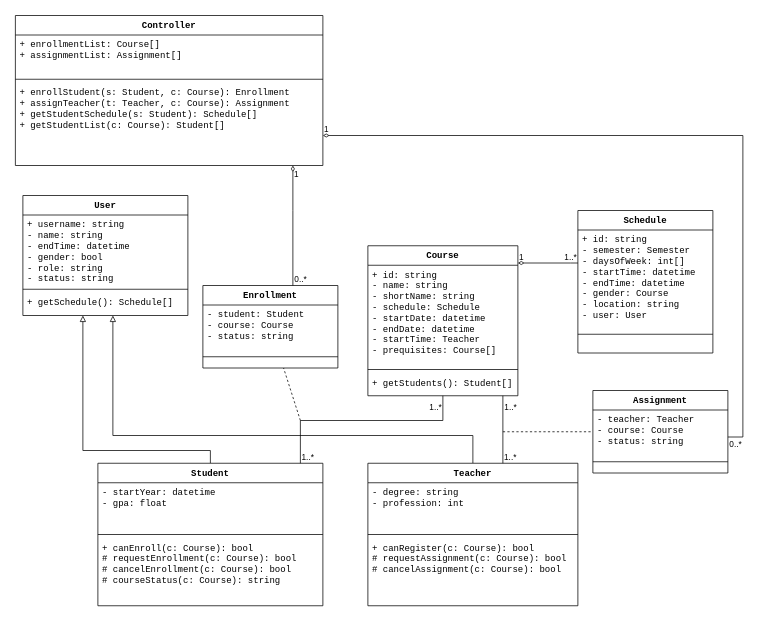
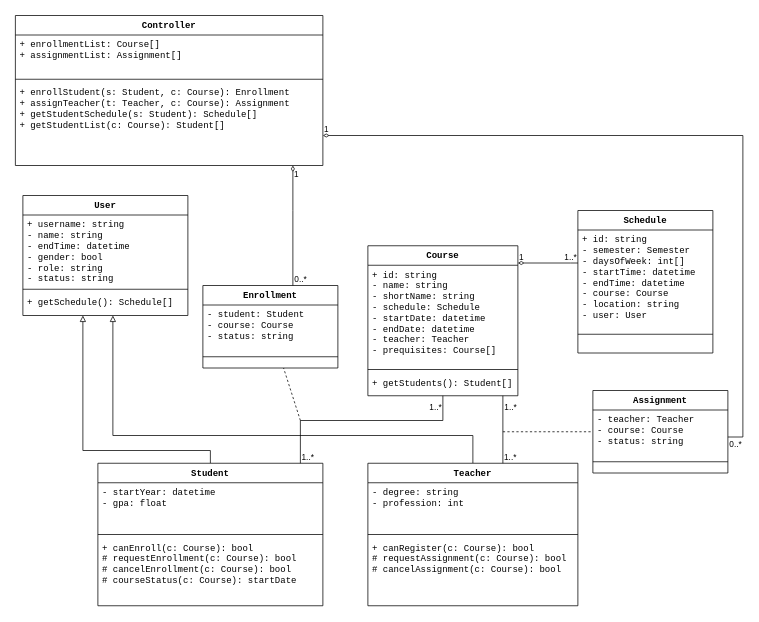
  <mxCell id="0" />
  <mxCell id="1" parent="0" />
  <mxCell id="2" value="User" style="swimlane;fontStyle=1;align=center;verticalAlign=top;childLayout=stackLayout;horizontal=1;startSize=26;horizontalStack=0;resizeParent=1;resizeParentMax=0;resizeLast=0;collapsible=1;marginBottom=0;whiteSpace=wrap;html=1;fontFamily=Courier New;" vertex="1" parent="1"><mxGeometry x="30" y="260" width="220" height="160" as="geometry" /></mxCell>
  <mxCell id="3" value="+ username: string&lt;br&gt;-&amp;nbsp;name: string&lt;br&gt;-&amp;nbsp;endTime: datetime&lt;br&gt;-&amp;nbsp;gender: bool&lt;br&gt;- role: string&lt;br style=&quot;border-color: var(--border-color);&quot;&gt;- status: string" style="text;strokeColor=none;fillColor=none;align=left;verticalAlign=top;spacingLeft=4;spacingRight=4;overflow=hidden;rotatable=0;points=[[0,0.5],[1,0.5]];portConstraint=eastwest;whiteSpace=wrap;html=1;fontFamily=Courier New;" vertex="1" parent="2"><mxGeometry y="26" width="220" height="94" as="geometry" /></mxCell>
  <mxCell id="4" value="" style="line;strokeWidth=1;fillColor=none;align=left;verticalAlign=middle;spacingTop=-1;spacingLeft=3;spacingRight=3;rotatable=0;labelPosition=right;points=[];portConstraint=eastwest;strokeColor=inherit;fontFamily=Courier New;" vertex="1" parent="2"><mxGeometry y="120" width="220" height="10" as="geometry" /></mxCell>
  <mxCell id="5" value="+ getSchedule(): Schedule[]" style="text;strokeColor=none;fillColor=none;align=left;verticalAlign=top;spacingLeft=4;spacingRight=4;overflow=hidden;rotatable=0;points=[[0,0.5],[1,0.5]];portConstraint=eastwest;whiteSpace=wrap;html=1;fontFamily=Courier New;" vertex="1" parent="2"><mxGeometry y="130" width="220" height="30" as="geometry" /></mxCell>
  <mxCell id="6" value="Schedule" style="swimlane;fontStyle=1;align=center;verticalAlign=top;childLayout=stackLayout;horizontal=1;startSize=26;horizontalStack=0;resizeParent=1;resizeParentMax=0;resizeLast=0;collapsible=1;marginBottom=0;whiteSpace=wrap;html=1;fontFamily=Courier New;" vertex="1" parent="1"><mxGeometry x="770" y="280" width="180" height="190" as="geometry" /></mxCell>
- <mxCell id="7" value="+ id: string&lt;br&gt;- semester: Semester&lt;br&gt;- daysOfWeek: int[]&lt;br&gt;- startTime: datetime&lt;br&gt;- endTime: datetime&lt;br&gt;- gender: Course&lt;br&gt;- location: string&lt;br&gt;- user: User" style="text;strokeColor=none;fillColor=none;align=left;verticalAlign=top;spacingLeft=4;spacingRight=4;overflow=hidden;rotatable=0;points=[[0,0.5],[1,0.5]];portConstraint=eastwest;whiteSpace=wrap;html=1;fontFamily=Courier New;" vertex="1" parent="6"><mxGeometry y="26" width="180" height="134" as="geometry" /></mxCell>
+ <mxCell id="7" value="+ id: string&lt;br&gt;- semester: Semester&lt;br&gt;- daysOfWeek: int[]&lt;br&gt;- startTime: datetime&lt;br&gt;- endTime: datetime&lt;br&gt;- course: Course&lt;br&gt;- location: string&lt;br&gt;- user: User" style="text;strokeColor=none;fillColor=none;align=left;verticalAlign=top;spacingLeft=4;spacingRight=4;overflow=hidden;rotatable=0;points=[[0,0.5],[1,0.5]];portConstraint=eastwest;whiteSpace=wrap;html=1;fontFamily=Courier New;" vertex="1" parent="6"><mxGeometry y="26" width="180" height="134" as="geometry" /></mxCell>
  <mxCell id="8" value="" style="line;strokeWidth=1;fillColor=none;align=left;verticalAlign=middle;spacingTop=-1;spacingLeft=3;spacingRight=3;rotatable=0;labelPosition=right;points=[];portConstraint=eastwest;strokeColor=inherit;fontFamily=Courier New;" vertex="1" parent="6"><mxGeometry y="160" width="180" height="10" as="geometry" /></mxCell>
  <mxCell id="9" value="&amp;nbsp;" style="text;strokeColor=none;fillColor=none;align=left;verticalAlign=top;spacingLeft=4;spacingRight=4;overflow=hidden;rotatable=0;points=[[0,0.5],[1,0.5]];portConstraint=eastwest;whiteSpace=wrap;html=1;fontFamily=Courier New;" vertex="1" parent="6"><mxGeometry y="170" width="180" height="20" as="geometry" /></mxCell>
  <mxCell id="10" value="Enrollment" style="swimlane;fontStyle=1;align=center;verticalAlign=top;childLayout=stackLayout;horizontal=1;startSize=26;horizontalStack=0;resizeParent=1;resizeParentMax=0;resizeLast=0;collapsible=1;marginBottom=0;whiteSpace=wrap;html=1;fontFamily=Courier New;" vertex="1" parent="1"><mxGeometry x="270" y="380" width="180" height="110" as="geometry" /></mxCell>
  <mxCell id="11" value="- student: Student&lt;br&gt;- course: Course&lt;br&gt;- status: string" style="text;strokeColor=none;fillColor=none;align=left;verticalAlign=top;spacingLeft=4;spacingRight=4;overflow=hidden;rotatable=0;points=[[0,0.5],[1,0.5]];portConstraint=eastwest;whiteSpace=wrap;html=1;fontFamily=Courier New;" vertex="1" parent="10"><mxGeometry y="26" width="180" height="64" as="geometry" /></mxCell>
  <mxCell id="12" value="" style="line;strokeWidth=1;fillColor=none;align=left;verticalAlign=middle;spacingTop=-1;spacingLeft=3;spacingRight=3;rotatable=0;labelPosition=right;points=[];portConstraint=eastwest;strokeColor=inherit;fontFamily=Courier New;" vertex="1" parent="10"><mxGeometry y="90" width="180" height="10" as="geometry" /></mxCell>
  <mxCell id="13" value="&amp;nbsp;" style="text;strokeColor=none;fillColor=none;align=left;verticalAlign=top;spacingLeft=4;spacingRight=4;overflow=hidden;rotatable=0;points=[[0,0.5],[1,0.5]];portConstraint=eastwest;whiteSpace=wrap;html=1;fontFamily=Courier New;" vertex="1" parent="10"><mxGeometry y="100" width="180" height="10" as="geometry" /></mxCell>
  <mxCell id="14" value="Controller" style="swimlane;fontStyle=1;align=center;verticalAlign=top;childLayout=stackLayout;horizontal=1;startSize=26;horizontalStack=0;resizeParent=1;resizeParentMax=0;resizeLast=0;collapsible=1;marginBottom=0;whiteSpace=wrap;html=1;fontFamily=Courier New;" vertex="1" parent="1"><mxGeometry x="20" y="20" width="410" height="200" as="geometry" /></mxCell>
  <mxCell id="15" value="+ enrollmentList: Course[]&lt;br&gt;+ assignmentList: Assignment[]" style="text;strokeColor=none;fillColor=none;align=left;verticalAlign=top;spacingLeft=4;spacingRight=4;overflow=hidden;rotatable=0;points=[[0,0.5],[1,0.5]];portConstraint=eastwest;whiteSpace=wrap;html=1;fontFamily=Courier New;" vertex="1" parent="14"><mxGeometry y="26" width="410" height="54" as="geometry" /></mxCell>
  <mxCell id="16" value="" style="line;strokeWidth=1;fillColor=none;align=left;verticalAlign=middle;spacingTop=-1;spacingLeft=3;spacingRight=3;rotatable=0;labelPosition=right;points=[];portConstraint=eastwest;strokeColor=inherit;fontFamily=Courier New;" vertex="1" parent="14"><mxGeometry y="80" width="410" height="10" as="geometry" /></mxCell>
  <mxCell id="17" value="+ enrollStudent(s: Student, c: Course): Enrollment&lt;br&gt;+ assignTeacher(t: Teacher, c: Course): Assignment&lt;br&gt;+ getStudentSchedule(s: Student): Schedule[]&lt;br&gt;+ getStudentList(c: Course): Student[]" style="text;strokeColor=none;fillColor=none;align=left;verticalAlign=top;spacingLeft=4;spacingRight=4;overflow=hidden;rotatable=0;points=[[0,0.5],[1,0.5]];portConstraint=eastwest;whiteSpace=wrap;html=1;fontFamily=Courier New;" vertex="1" parent="14"><mxGeometry y="90" width="410" height="110" as="geometry" /></mxCell>
  <mxCell id="18" style="edgeStyle=orthogonalEdgeStyle;shape=connector;rounded=0;orthogonalLoop=1;jettySize=auto;html=1;labelBackgroundColor=default;strokeColor=default;align=center;verticalAlign=middle;fontFamily=Helvetica;fontSize=11;fontColor=default;startArrow=none;startFill=0;endArrow=block;endFill=0;" edge="1" parent="1" source="19" target="2"><mxGeometry relative="1" as="geometry"><Array as="points"><mxPoint x="280" y="600" /><mxPoint x="110" y="600" /></Array></mxGeometry></mxCell>
  <mxCell id="19" value="Student" style="swimlane;fontStyle=1;align=center;verticalAlign=top;childLayout=stackLayout;horizontal=1;startSize=26;horizontalStack=0;resizeParent=1;resizeParentMax=0;resizeLast=0;collapsible=1;marginBottom=0;whiteSpace=wrap;html=1;fontFamily=Courier New;" vertex="1" parent="1"><mxGeometry x="130" y="617" width="300" height="190" as="geometry" /></mxCell>
  <mxCell id="20" value="- startYear: datetime&lt;br&gt;-&amp;nbsp;gpa: float" style="text;strokeColor=none;fillColor=none;align=left;verticalAlign=top;spacingLeft=4;spacingRight=4;overflow=hidden;rotatable=0;points=[[0,0.5],[1,0.5]];portConstraint=eastwest;whiteSpace=wrap;html=1;fontFamily=Courier New;" vertex="1" parent="19"><mxGeometry y="26" width="300" height="64" as="geometry" /></mxCell>
  <mxCell id="21" value="" style="line;strokeWidth=1;fillColor=none;align=left;verticalAlign=middle;spacingTop=-1;spacingLeft=3;spacingRight=3;rotatable=0;labelPosition=right;points=[];portConstraint=eastwest;strokeColor=inherit;fontFamily=Courier New;" vertex="1" parent="19"><mxGeometry y="90" width="300" height="10" as="geometry" /></mxCell>
- <mxCell id="22" value="+ canEnroll(c: Course): bool&lt;br&gt;# requestEnrollment(c: Course): bool&lt;br&gt;# cancelEnrollment(c: Course): bool&lt;br&gt;# courseStatus(c: Course): string&lt;br&gt;" style="text;strokeColor=none;fillColor=none;align=left;verticalAlign=top;spacingLeft=4;spacingRight=4;overflow=hidden;rotatable=0;points=[[0,0.5],[1,0.5]];portConstraint=eastwest;whiteSpace=wrap;html=1;fontFamily=Courier New;" vertex="1" parent="19"><mxGeometry y="100" width="300" height="90" as="geometry" /></mxCell>
+ <mxCell id="22" value="+ canEnroll(c: Course): bool&lt;br&gt;# requestEnrollment(c: Course): bool&lt;br&gt;# cancelEnrollment(c: Course): bool&lt;br&gt;# courseStatus(c: Course): startDate&lt;br&gt;" style="text;strokeColor=none;fillColor=none;align=left;verticalAlign=top;spacingLeft=4;spacingRight=4;overflow=hidden;rotatable=0;points=[[0,0.5],[1,0.5]];portConstraint=eastwest;whiteSpace=wrap;html=1;fontFamily=Courier New;" vertex="1" parent="19"><mxGeometry y="100" width="300" height="90" as="geometry" /></mxCell>
  <mxCell id="23" value="Assignment" style="swimlane;fontStyle=1;align=center;verticalAlign=top;childLayout=stackLayout;horizontal=1;startSize=26;horizontalStack=0;resizeParent=1;resizeParentMax=0;resizeLast=0;collapsible=1;marginBottom=0;whiteSpace=wrap;html=1;fontFamily=Courier New;" vertex="1" parent="1"><mxGeometry x="790" y="520" width="180" height="110" as="geometry" /></mxCell>
  <mxCell id="24" value="- teacher: Teacher&lt;br&gt;- course: Course&lt;br&gt;- status: string" style="text;strokeColor=none;fillColor=none;align=left;verticalAlign=top;spacingLeft=4;spacingRight=4;overflow=hidden;rotatable=0;points=[[0,0.5],[1,0.5]];portConstraint=eastwest;whiteSpace=wrap;html=1;fontFamily=Courier New;" vertex="1" parent="23"><mxGeometry y="26" width="180" height="64" as="geometry" /></mxCell>
  <mxCell id="25" value="" style="line;strokeWidth=1;fillColor=none;align=left;verticalAlign=middle;spacingTop=-1;spacingLeft=3;spacingRight=3;rotatable=0;labelPosition=right;points=[];portConstraint=eastwest;strokeColor=inherit;fontFamily=Courier New;" vertex="1" parent="23"><mxGeometry y="90" width="180" height="10" as="geometry" /></mxCell>
  <mxCell id="26" value="&amp;nbsp;" style="text;strokeColor=none;fillColor=none;align=left;verticalAlign=top;spacingLeft=4;spacingRight=4;overflow=hidden;rotatable=0;points=[[0,0.5],[1,0.5]];portConstraint=eastwest;whiteSpace=wrap;html=1;fontFamily=Courier New;" vertex="1" parent="23"><mxGeometry y="100" width="180" height="10" as="geometry" /></mxCell>
  <mxCell id="27" style="edgeStyle=orthogonalEdgeStyle;shape=connector;rounded=0;orthogonalLoop=1;jettySize=auto;html=1;labelBackgroundColor=default;strokeColor=default;align=center;verticalAlign=middle;fontFamily=Helvetica;fontSize=11;fontColor=default;startArrow=none;startFill=0;endArrow=block;endFill=0;" edge="1" parent="1" source="28" target="2"><mxGeometry relative="1" as="geometry"><Array as="points"><mxPoint x="630" y="580" /><mxPoint x="150" y="580" /></Array></mxGeometry></mxCell>
  <mxCell id="28" value="Teacher" style="swimlane;fontStyle=1;align=center;verticalAlign=top;childLayout=stackLayout;horizontal=1;startSize=26;horizontalStack=0;resizeParent=1;resizeParentMax=0;resizeLast=0;collapsible=1;marginBottom=0;whiteSpace=wrap;html=1;fontFamily=Courier New;" vertex="1" parent="1"><mxGeometry x="490" y="617" width="280" height="190" as="geometry" /></mxCell>
  <mxCell id="29" value="-&amp;nbsp;degree: string&lt;br&gt;- profession: int" style="text;strokeColor=none;fillColor=none;align=left;verticalAlign=top;spacingLeft=4;spacingRight=4;overflow=hidden;rotatable=0;points=[[0,0.5],[1,0.5]];portConstraint=eastwest;whiteSpace=wrap;html=1;fontFamily=Courier New;" vertex="1" parent="28"><mxGeometry y="26" width="280" height="64" as="geometry" /></mxCell>
  <mxCell id="30" value="" style="line;strokeWidth=1;fillColor=none;align=left;verticalAlign=middle;spacingTop=-1;spacingLeft=3;spacingRight=3;rotatable=0;labelPosition=right;points=[];portConstraint=eastwest;strokeColor=inherit;fontFamily=Courier New;" vertex="1" parent="28"><mxGeometry y="90" width="280" height="10" as="geometry" /></mxCell>
  <mxCell id="31" value="+ canRegister(c: Course): bool&lt;br&gt;# requestAssignment(c: Course): bool&lt;br&gt;# cancelAssignment(c: Course): bool" style="text;strokeColor=none;fillColor=none;align=left;verticalAlign=top;spacingLeft=4;spacingRight=4;overflow=hidden;rotatable=0;points=[[0,0.5],[1,0.5]];portConstraint=eastwest;whiteSpace=wrap;html=1;fontFamily=Courier New;" vertex="1" parent="28"><mxGeometry y="100" width="280" height="90" as="geometry" /></mxCell>
  <mxCell id="32" value="Course" style="swimlane;fontStyle=1;align=center;verticalAlign=top;childLayout=stackLayout;horizontal=1;startSize=26;horizontalStack=0;resizeParent=1;resizeParentMax=0;resizeLast=0;collapsible=1;marginBottom=0;whiteSpace=wrap;html=1;fontFamily=Courier New;" vertex="1" parent="1"><mxGeometry x="490" y="327" width="200" height="200" as="geometry" /></mxCell>
- <mxCell id="33" value="+ id: string&lt;br style=&quot;border-color: var(--border-color);&quot;&gt;-&amp;nbsp;name: string&lt;br style=&quot;border-color: var(--border-color);&quot;&gt;-&amp;nbsp;shortName: string&lt;br style=&quot;border-color: var(--border-color);&quot;&gt;-&amp;nbsp;schedule: Schedule&lt;br style=&quot;border-color: var(--border-color);&quot;&gt;- startDate: datetime&lt;br style=&quot;border-color: var(--border-color);&quot;&gt;- endDate: datetime&lt;br style=&quot;border-color: var(--border-color);&quot;&gt;- startTime: Teacher&lt;br style=&quot;border-color: var(--border-color);&quot;&gt;- prequisites: Course[]" style="text;strokeColor=none;fillColor=none;align=left;verticalAlign=top;spacingLeft=4;spacingRight=4;overflow=hidden;rotatable=0;points=[[0,0.5],[1,0.5]];portConstraint=eastwest;whiteSpace=wrap;html=1;fontFamily=Courier New;" vertex="1" parent="32"><mxGeometry y="26" width="200" height="134" as="geometry" /></mxCell>
+ <mxCell id="33" value="+ id: string&lt;br style=&quot;border-color: var(--border-color);&quot;&gt;-&amp;nbsp;name: string&lt;br style=&quot;border-color: var(--border-color);&quot;&gt;-&amp;nbsp;shortName: string&lt;br style=&quot;border-color: var(--border-color);&quot;&gt;-&amp;nbsp;schedule: Schedule&lt;br style=&quot;border-color: var(--border-color);&quot;&gt;- startDate: datetime&lt;br style=&quot;border-color: var(--border-color);&quot;&gt;- endDate: datetime&lt;br style=&quot;border-color: var(--border-color);&quot;&gt;- teacher: Teacher&lt;br style=&quot;border-color: var(--border-color);&quot;&gt;- prequisites: Course[]" style="text;strokeColor=none;fillColor=none;align=left;verticalAlign=top;spacingLeft=4;spacingRight=4;overflow=hidden;rotatable=0;points=[[0,0.5],[1,0.5]];portConstraint=eastwest;whiteSpace=wrap;html=1;fontFamily=Courier New;" vertex="1" parent="32"><mxGeometry y="26" width="200" height="134" as="geometry" /></mxCell>
  <mxCell id="34" value="" style="line;strokeWidth=1;fillColor=none;align=left;verticalAlign=middle;spacingTop=-1;spacingLeft=3;spacingRight=3;rotatable=0;labelPosition=right;points=[];portConstraint=eastwest;strokeColor=inherit;fontFamily=Courier New;" vertex="1" parent="32"><mxGeometry y="160" width="200" height="10" as="geometry" /></mxCell>
  <mxCell id="35" value="+ getStudents(): Student[]" style="text;strokeColor=none;fillColor=none;align=left;verticalAlign=top;spacingLeft=4;spacingRight=4;overflow=hidden;rotatable=0;points=[[0,0.5],[1,0.5]];portConstraint=eastwest;whiteSpace=wrap;html=1;fontFamily=Courier New;" vertex="1" parent="32"><mxGeometry y="170" width="200" height="30" as="geometry" /></mxCell>
  <mxCell id="36" value="" style="endArrow=none;html=1;rounded=0;labelBackgroundColor=default;strokeColor=default;align=center;verticalAlign=middle;fontFamily=Helvetica;fontSize=11;fontColor=default;shape=connector;startArrow=diamondThin;startFill=0;edgeStyle=orthogonalEdgeStyle;" edge="1" parent="1" source="14" target="10"><mxGeometry relative="1" as="geometry"><mxPoint x="470" y="40" as="sourcePoint" /><mxPoint x="630" y="40" as="targetPoint" /><Array as="points"><mxPoint x="390" y="280" /><mxPoint x="390" y="280" /></Array></mxGeometry></mxCell>
  <mxCell id="37" value="1" style="resizable=0;html=1;whiteSpace=wrap;align=left;verticalAlign=bottom;fontFamily=Helvetica;fontSize=11;fontColor=default;" connectable="0" vertex="1" parent="36"><mxGeometry x="-1" relative="1" as="geometry"><mxPoint y="20" as="offset" /></mxGeometry></mxCell>
  <mxCell id="38" value="0..*" style="resizable=0;html=1;whiteSpace=wrap;align=right;verticalAlign=bottom;fontFamily=Helvetica;fontSize=11;fontColor=default;" connectable="0" vertex="1" parent="36"><mxGeometry x="1" relative="1" as="geometry"><mxPoint x="20" as="offset" /></mxGeometry></mxCell>
  <mxCell id="39" value="" style="endArrow=none;html=1;rounded=0;labelBackgroundColor=default;strokeColor=default;align=center;verticalAlign=middle;fontFamily=Helvetica;fontSize=11;fontColor=default;shape=connector;startArrow=diamondThin;startFill=0;edgeStyle=orthogonalEdgeStyle;" edge="1" parent="1" source="14" target="23"><mxGeometry relative="1" as="geometry"><mxPoint x="440" y="70" as="sourcePoint" /><mxPoint x="720" y="45" as="targetPoint" /><Array as="points"><mxPoint x="990" y="180" /><mxPoint x="990" y="582" /></Array></mxGeometry></mxCell>
  <mxCell id="40" value="1" style="resizable=0;html=1;whiteSpace=wrap;align=left;verticalAlign=bottom;fontFamily=Helvetica;fontSize=11;fontColor=default;" connectable="0" vertex="1" parent="39"><mxGeometry x="-1" relative="1" as="geometry" /></mxCell>
  <mxCell id="41" value="0..*" style="resizable=0;html=1;whiteSpace=wrap;align=right;verticalAlign=bottom;fontFamily=Helvetica;fontSize=11;fontColor=default;" connectable="0" vertex="1" parent="39"><mxGeometry x="1" relative="1" as="geometry"><mxPoint x="20" y="18" as="offset" /></mxGeometry></mxCell>
  <mxCell id="42" value="" style="endArrow=none;html=1;rounded=0;labelBackgroundColor=default;strokeColor=default;align=center;verticalAlign=middle;fontFamily=Helvetica;fontSize=11;fontColor=default;shape=connector;startArrow=diamondThin;startFill=0;edgeStyle=orthogonalEdgeStyle;" edge="1" parent="1" source="32" target="6"><mxGeometry relative="1" as="geometry"><mxPoint x="700" y="165" as="sourcePoint" /><mxPoint x="750" y="627" as="targetPoint" /><Array as="points"><mxPoint x="760" y="350" /><mxPoint x="760" y="350" /></Array></mxGeometry></mxCell>
  <mxCell id="43" value="1" style="resizable=0;html=1;whiteSpace=wrap;align=left;verticalAlign=bottom;fontFamily=Helvetica;fontSize=11;fontColor=default;" connectable="0" vertex="1" parent="42"><mxGeometry x="-1" relative="1" as="geometry"><mxPoint as="offset" /></mxGeometry></mxCell>
  <mxCell id="44" value="1..*" style="resizable=0;html=1;whiteSpace=wrap;align=right;verticalAlign=bottom;fontFamily=Helvetica;fontSize=11;fontColor=default;" connectable="0" vertex="1" parent="42"><mxGeometry x="1" relative="1" as="geometry" /></mxCell>
  <mxCell id="45" value="" style="endArrow=none;html=1;rounded=0;labelBackgroundColor=default;strokeColor=default;align=center;verticalAlign=middle;fontFamily=Helvetica;fontSize=11;fontColor=default;shape=connector;startArrow=none;startFill=0;edgeStyle=orthogonalEdgeStyle;" edge="1" parent="1" source="19" target="32"><mxGeometry relative="1" as="geometry"><mxPoint x="400" y="387" as="sourcePoint" /><mxPoint x="780" y="310" as="targetPoint" /><Array as="points"><mxPoint x="400" y="560" /><mxPoint x="590" y="560" /></Array></mxGeometry></mxCell>
  <mxCell id="46" value="1..*" style="resizable=0;html=1;whiteSpace=wrap;align=left;verticalAlign=bottom;fontFamily=Helvetica;fontSize=11;fontColor=default;" connectable="0" vertex="1" parent="45"><mxGeometry x="-1" relative="1" as="geometry"><mxPoint as="offset" /></mxGeometry></mxCell>
  <mxCell id="47" value="1..*" style="resizable=0;html=1;whiteSpace=wrap;align=right;verticalAlign=bottom;fontFamily=Helvetica;fontSize=11;fontColor=default;" connectable="0" vertex="1" parent="45"><mxGeometry x="1" relative="1" as="geometry"><mxPoint y="23" as="offset" /></mxGeometry></mxCell>
  <mxCell id="48" value="" style="endArrow=none;dashed=1;html=1;rounded=0;labelBackgroundColor=default;strokeColor=default;align=center;verticalAlign=middle;fontFamily=Helvetica;fontSize=11;fontColor=default;shape=connector;" edge="1" parent="1" target="10"><mxGeometry width="50" height="50" relative="1" as="geometry"><mxPoint x="400" y="560" as="sourcePoint" /><mxPoint x="430" y="470" as="targetPoint" /></mxGeometry></mxCell>
  <mxCell id="49" value="" style="endArrow=none;html=1;rounded=0;labelBackgroundColor=default;strokeColor=default;align=center;verticalAlign=middle;fontFamily=Helvetica;fontSize=11;fontColor=default;shape=connector;startArrow=none;startFill=0;edgeStyle=orthogonalEdgeStyle;" edge="1" parent="1" source="28" target="32"><mxGeometry relative="1" as="geometry"><mxPoint x="410" y="627" as="sourcePoint" /><mxPoint x="600" y="537" as="targetPoint" /><Array as="points"><mxPoint x="670" y="550" /><mxPoint x="670" y="550" /></Array></mxGeometry></mxCell>
  <mxCell id="50" value="1..*" style="resizable=0;html=1;whiteSpace=wrap;align=left;verticalAlign=bottom;fontFamily=Helvetica;fontSize=11;fontColor=default;" connectable="0" vertex="1" parent="49"><mxGeometry x="-1" relative="1" as="geometry"><mxPoint as="offset" /></mxGeometry></mxCell>
  <mxCell id="51" value="1..*" style="resizable=0;html=1;whiteSpace=wrap;align=right;verticalAlign=bottom;fontFamily=Helvetica;fontSize=11;fontColor=default;" connectable="0" vertex="1" parent="49"><mxGeometry x="1" relative="1" as="geometry"><mxPoint x="20" y="23" as="offset" /></mxGeometry></mxCell>
  <mxCell id="52" value="" style="endArrow=none;dashed=1;html=1;rounded=0;labelBackgroundColor=default;strokeColor=default;align=center;verticalAlign=middle;fontFamily=Helvetica;fontSize=11;fontColor=default;shape=connector;" edge="1" parent="1" target="23"><mxGeometry width="50" height="50" relative="1" as="geometry"><mxPoint x="670" y="575" as="sourcePoint" /><mxPoint x="388" y="500" as="targetPoint" /></mxGeometry></mxCell>
